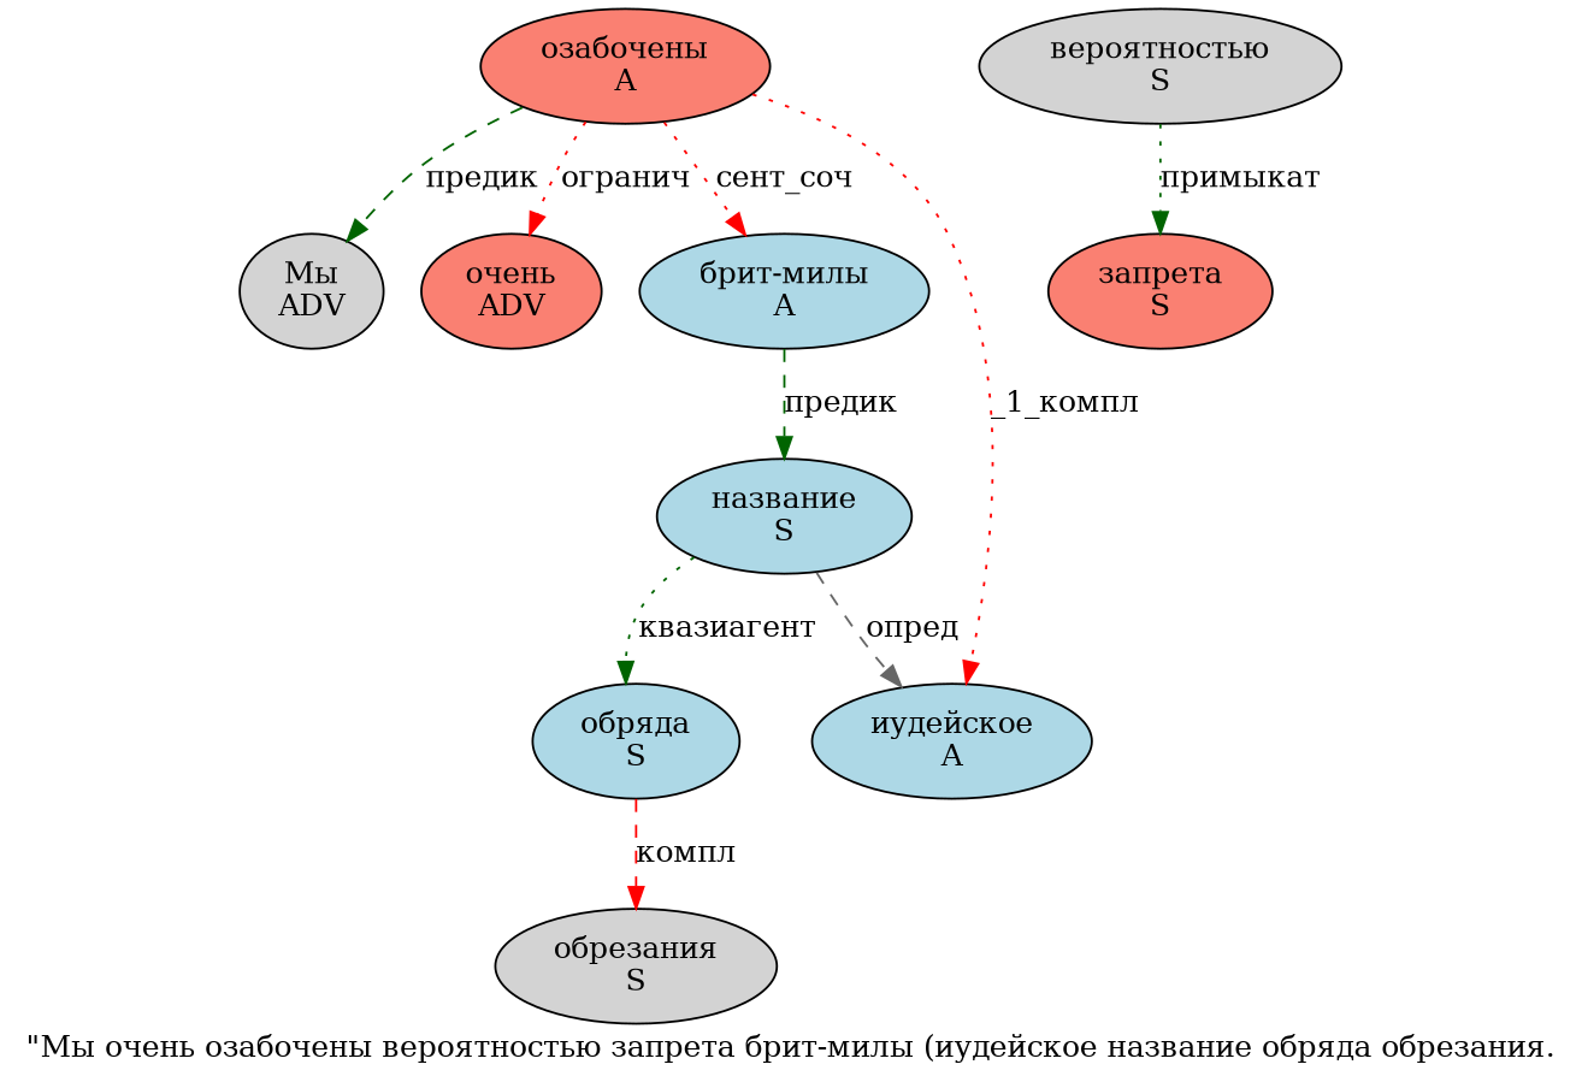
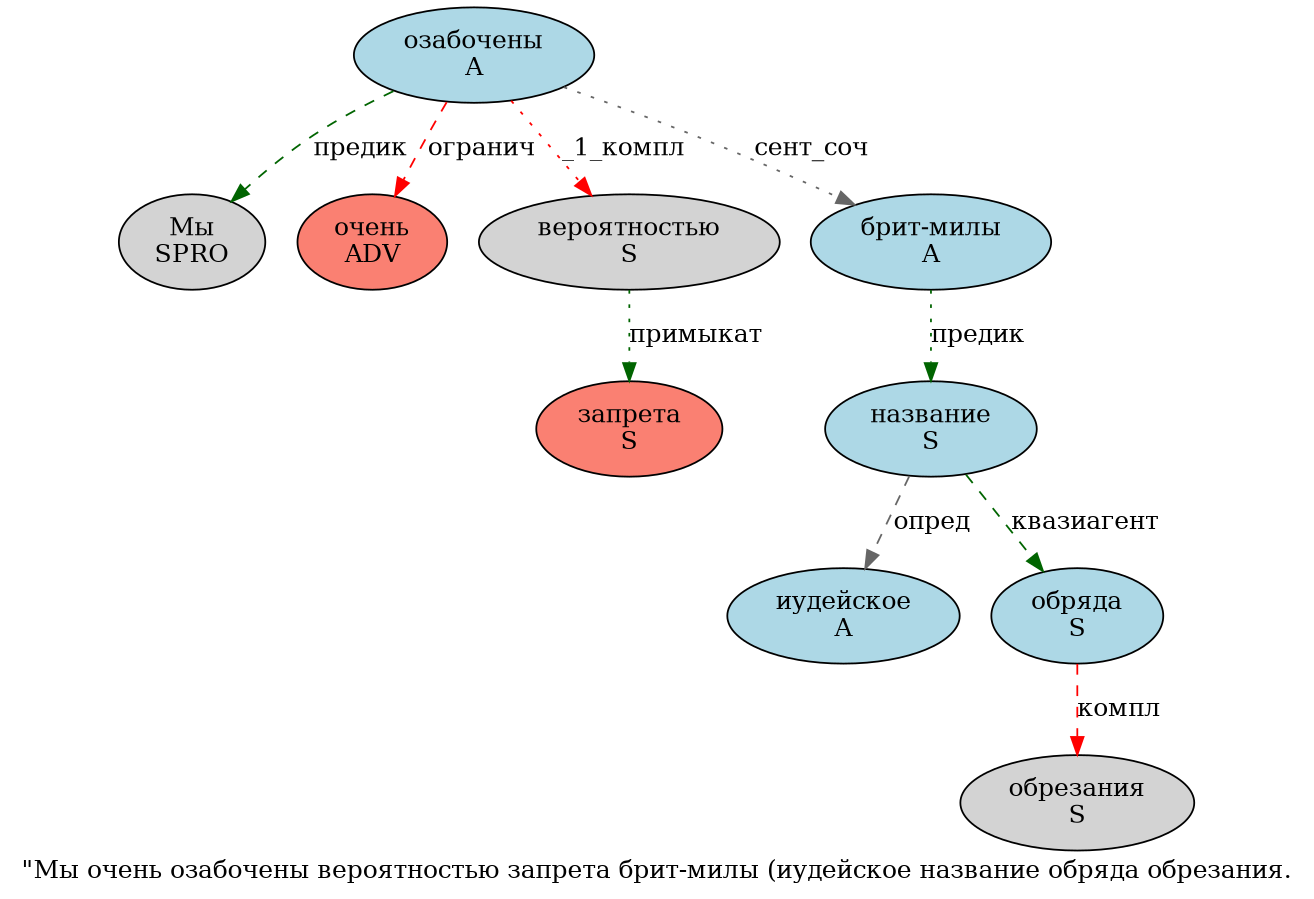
  digraph {
    label="\"Мы очень озабочены вероятностью запрета брит-милы (иудейское название обряда обрезания."
    node [fillcolor=lightblue penwidth=1 shape=ellipse style=filled]
    edge [color=darkgreen style=dashed]
-   n1 [fillcolor=lightgrey label="Мы\nADV"]
+   n1 [fillcolor=lightgrey label="Мы\nSPRO"]
    n2 [fillcolor=salmon label="очень\nADV"]
-   n3 [fillcolor=salmon label="озабочены\nA"]
+   n3 [label="озабочены\nA"]
    n4 [fillcolor=lightgrey label="вероятностью\nS"]
    n5 [label="брит-милы\nA"]
    n6 [fillcolor=salmon label="запрета\nS"]
    n7 [label="название\nS"]
    n8 [label="иудейское\nA"]
    n9 [label="обряда\nS"]
    n10 [fillcolor=lightgrey label="обрезания\nS"]
    n3 -> n1 [label="предик"]
-   n3 -> n2 [color=red label="огранич" style=dotted]
-   n3 -> n8 [color=red label="_1_компл" style=dotted]
-   n3 -> n5 [color=red label="сент_соч" style=dotted]
+   n3 -> n2 [color=red label="огранич"]
+   n3 -> n4 [color=red label="_1_компл" style=dotted]
+   n3 -> n5 [color=gray40 label="сент_соч" style=dotted]
    n4 -> n6 [label="примыкат" style=dotted]
-   n5 -> n7 [label="предик"]
+   n5 -> n7 [label="предик" style=dotted]
    n7 -> n8 [color=gray40 label="опред"]
-   n7 -> n9 [label="квазиагент" style=dotted]
+   n7 -> n9 [label="квазиагент"]
    n9 -> n10 [color=red label="компл"]
  }
